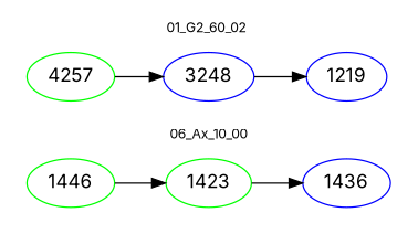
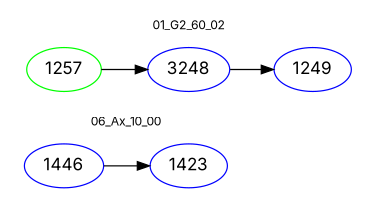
  digraph {
    fontname=Inter
    rankdir=LR
    node [color=blue fontname=Inter]
    edge [color=black fontname=Inter]
-   n1 [color=green label=1446]
-   n2 [color=green label=1423]
-   n3 [label=1436]
-   n4 [color=green label=4257]
+   n1 [label=1446]
+   n2 [label=1423]
+   n4 [color=green label=1257]
    n5 [label=3248]
-   n6 [label=1219]
+   n6 [label=1249]
    subgraph cluster_1 {
      color=white
      fontsize=10
      label="06_Ax_10_00"
      n1
      n2
-     n3
    }
    subgraph cluster_2 {
      color=white
      fontsize=10
      label="01_G2_60_02"
      n4
      n5
      n6
    }
    n1 -> n2
-   n2 -> n3
    n4 -> n5
    n5 -> n6
  }
